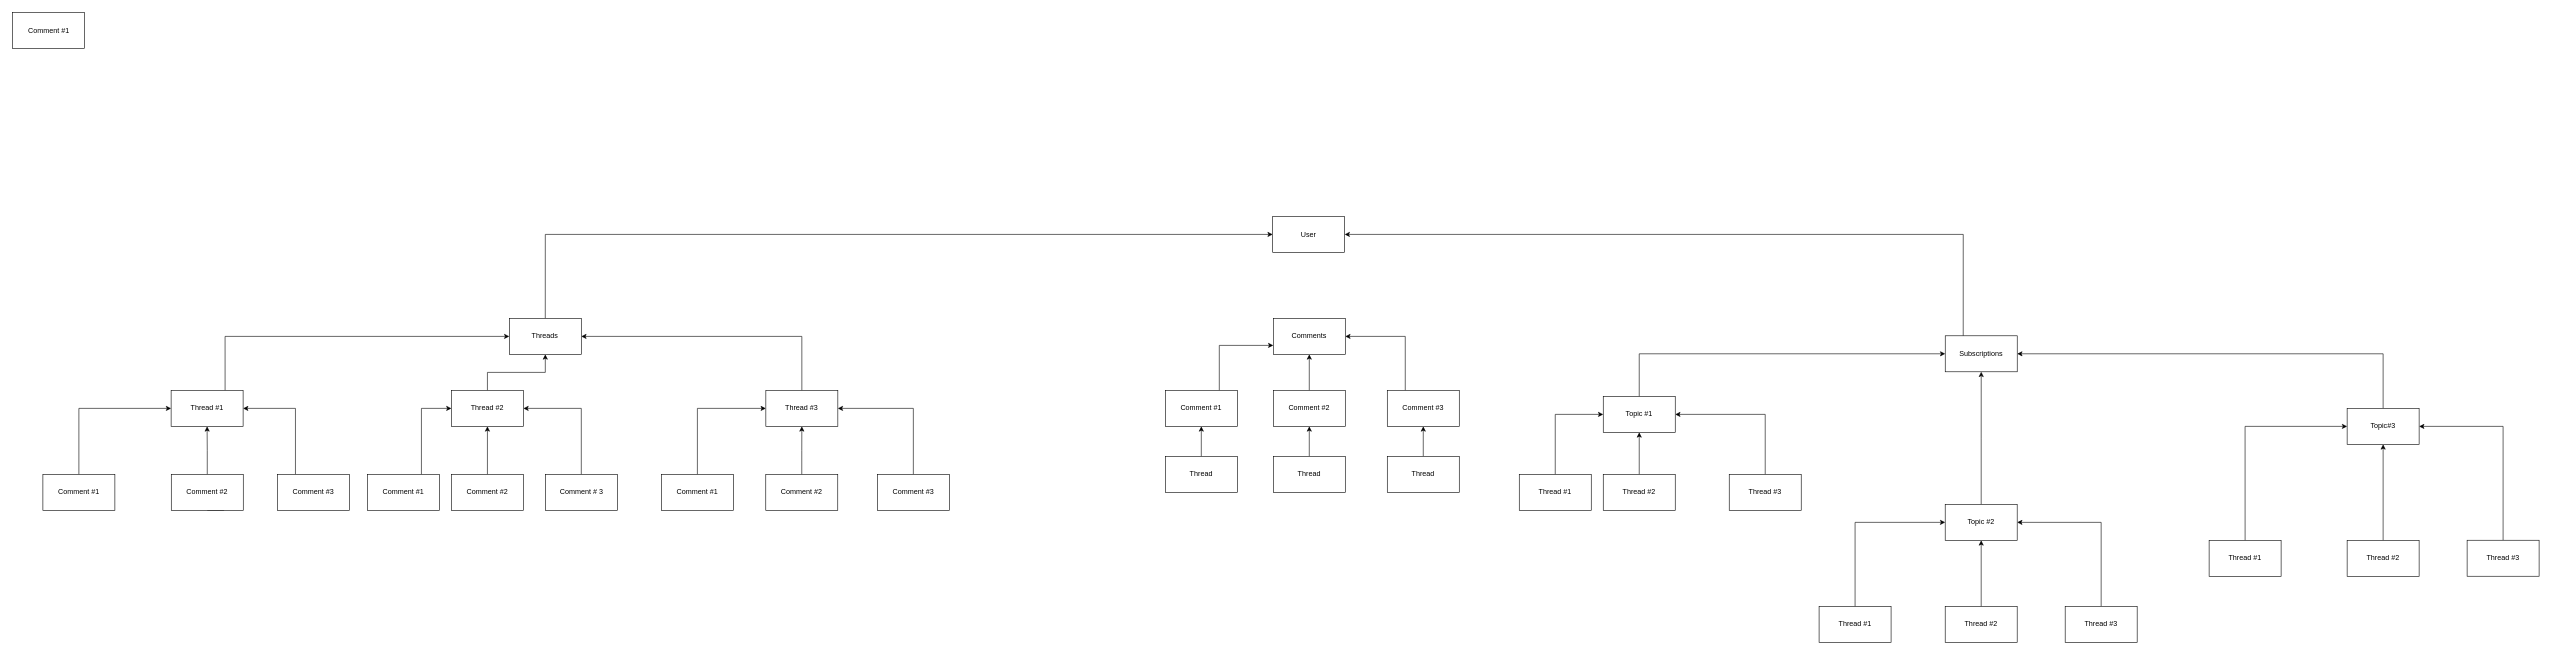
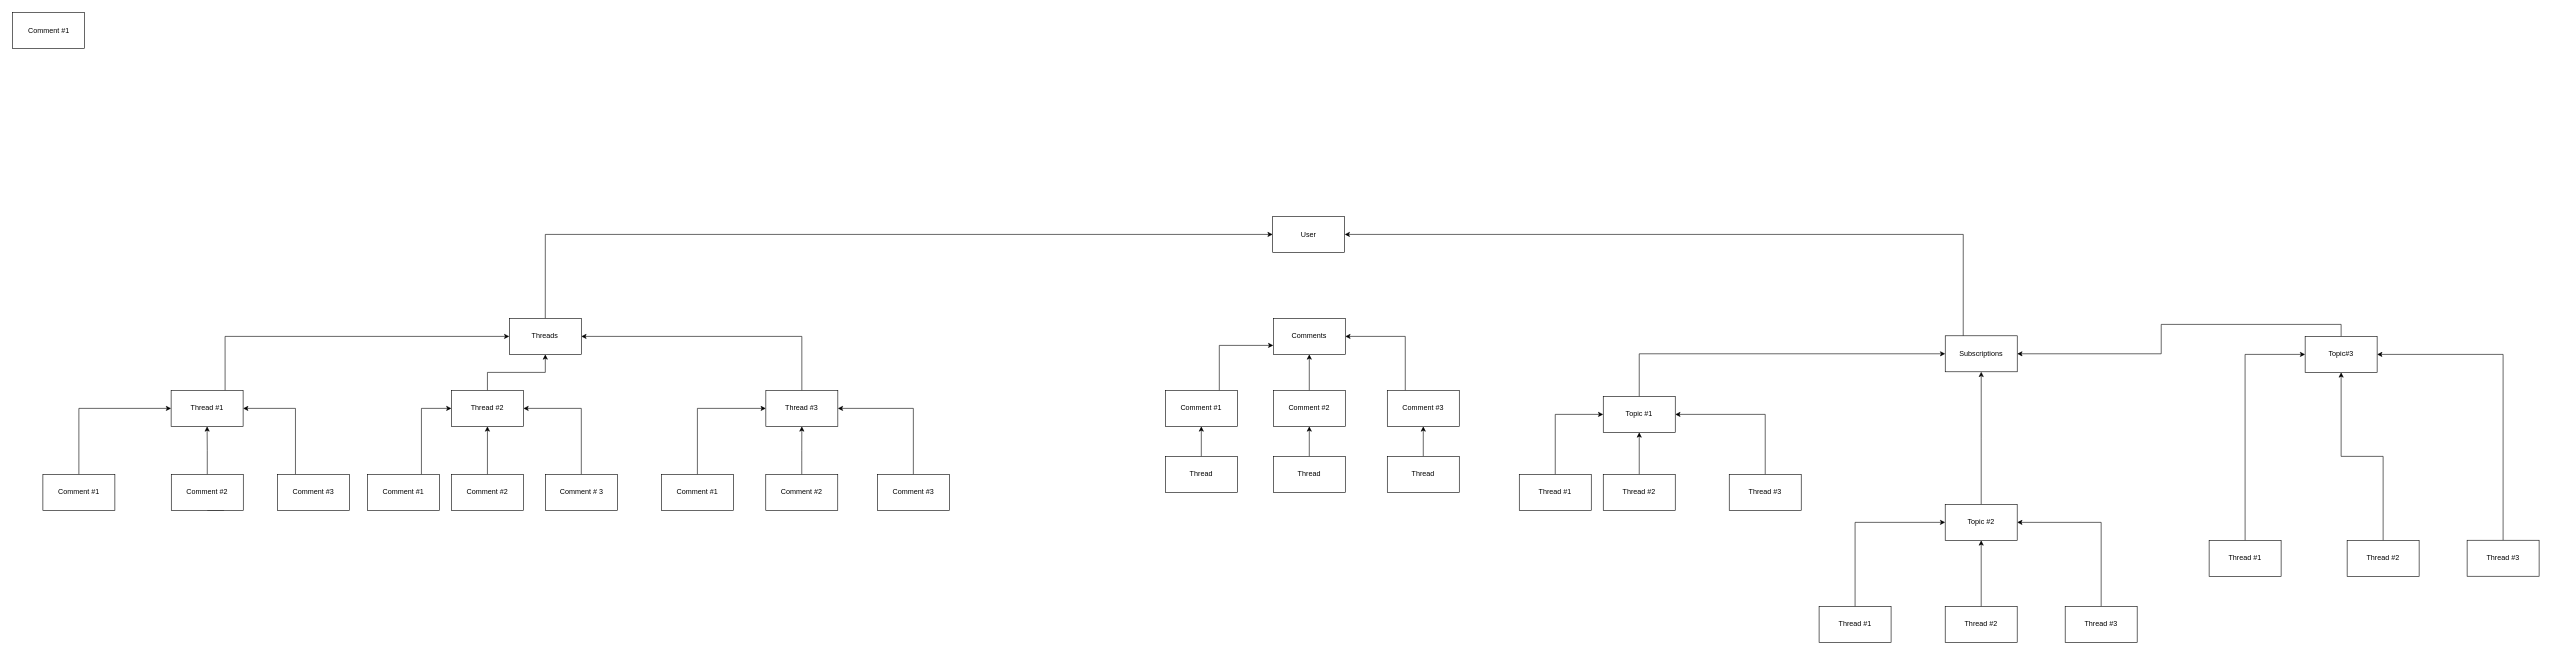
  <mxCell id="0" />
  <mxCell id="1" parent="0" />
  <mxCell id="2" value="Comment #1" style="rounded=0;whiteSpace=wrap;html=1;" parent="1" vertex="1"><mxGeometry x="20.5" y="20" width="120" height="60" as="geometry" /></mxCell>
  <mxCell id="3" value="User" style="rounded=0;whiteSpace=wrap;html=1;" vertex="1" parent="1"><mxGeometry x="2121" y="360" width="120" height="60" as="geometry" /></mxCell>
  <mxCell id="4" style="edgeStyle=orthogonalEdgeStyle;rounded=0;orthogonalLoop=1;jettySize=auto;html=1;exitX=0.25;exitY=0;exitDx=0;exitDy=0;entryX=1;entryY=0.5;entryDx=0;entryDy=0;" edge="1" parent="1" source="5" target="3"><mxGeometry relative="1" as="geometry" /></mxCell>
  <mxCell id="5" value="Subscriptions" style="rounded=0;whiteSpace=wrap;html=1;" vertex="1" parent="1"><mxGeometry x="3242.059" y="559" width="120" height="60" as="geometry" /></mxCell>
  <mxCell id="6" style="edgeStyle=orthogonalEdgeStyle;rounded=0;orthogonalLoop=1;jettySize=auto;html=1;exitX=0.5;exitY=0;exitDx=0;exitDy=0;entryX=0;entryY=0.5;entryDx=0;entryDy=0;" edge="1" parent="1" source="7" target="5"><mxGeometry relative="1" as="geometry" /></mxCell>
  <mxCell id="7" value="Topic #1" style="rounded=0;whiteSpace=wrap;html=1;" vertex="1" parent="1"><mxGeometry x="2672" y="660" width="120" height="60" as="geometry" /></mxCell>
  <mxCell id="8" style="edgeStyle=orthogonalEdgeStyle;rounded=0;orthogonalLoop=1;jettySize=auto;html=1;exitX=0.5;exitY=0;exitDx=0;exitDy=0;entryX=0.5;entryY=1;entryDx=0;entryDy=0;" edge="1" parent="1" source="9" target="5"><mxGeometry relative="1" as="geometry" /></mxCell>
  <mxCell id="9" value="Topic #2" style="rounded=0;whiteSpace=wrap;html=1;" vertex="1" parent="1"><mxGeometry x="3242" y="840" width="120" height="60" as="geometry" /></mxCell>
  <mxCell id="10" style="edgeStyle=orthogonalEdgeStyle;rounded=0;orthogonalLoop=1;jettySize=auto;html=1;exitX=0.5;exitY=0;exitDx=0;exitDy=0;entryX=1;entryY=0.5;entryDx=0;entryDy=0;" edge="1" parent="1" source="11" target="5"><mxGeometry relative="1" as="geometry" /></mxCell>
- <mxCell id="11" value="Topic#3" style="rounded=0;whiteSpace=wrap;html=1;" vertex="1" parent="1"><mxGeometry x="3912" y="680" width="120" height="60" as="geometry" /></mxCell>
+ <mxCell id="11" value="Topic#3" style="rounded=0;whiteSpace=wrap;html=1;" vertex="1" parent="1"><mxGeometry x="3842" y="560" width="120" height="60" as="geometry" /></mxCell>
  <mxCell id="12" value="Comments&lt;br&gt;" style="rounded=0;whiteSpace=wrap;html=1;" vertex="1" parent="1"><mxGeometry x="2122" y="530" width="120" height="60" as="geometry" /></mxCell>
  <mxCell id="13" style="edgeStyle=orthogonalEdgeStyle;rounded=0;orthogonalLoop=1;jettySize=auto;html=1;exitX=0.5;exitY=0;exitDx=0;exitDy=0;entryX=0;entryY=0.5;entryDx=0;entryDy=0;" edge="1" parent="1" source="14" target="3"><mxGeometry relative="1" as="geometry" /></mxCell>
  <mxCell id="14" value="Threads&lt;br&gt;" style="rounded=0;whiteSpace=wrap;html=1;" vertex="1" parent="1"><mxGeometry x="848.471" y="530" width="120" height="60" as="geometry" /></mxCell>
  <mxCell id="15" style="edgeStyle=orthogonalEdgeStyle;rounded=0;orthogonalLoop=1;jettySize=auto;html=1;exitX=0.5;exitY=0;exitDx=0;exitDy=0;entryX=0.5;entryY=1;entryDx=0;entryDy=0;" edge="1" parent="1" source="16" target="18"><mxGeometry relative="1" as="geometry" /></mxCell>
  <mxCell id="16" value="Thread" style="rounded=0;whiteSpace=wrap;html=1;" vertex="1" parent="1"><mxGeometry x="1942" y="760" width="120" height="60" as="geometry" /></mxCell>
  <mxCell id="17" style="edgeStyle=orthogonalEdgeStyle;rounded=0;orthogonalLoop=1;jettySize=auto;html=1;exitX=0.75;exitY=0;exitDx=0;exitDy=0;entryX=0;entryY=0.75;entryDx=0;entryDy=0;" edge="1" parent="1" source="18" target="12"><mxGeometry relative="1" as="geometry" /></mxCell>
  <mxCell id="18" value="Comment #1" style="rounded=0;whiteSpace=wrap;html=1;" vertex="1" parent="1"><mxGeometry x="1942" y="650" width="120" height="60" as="geometry" /></mxCell>
  <mxCell id="19" style="edgeStyle=orthogonalEdgeStyle;rounded=0;orthogonalLoop=1;jettySize=auto;html=1;exitX=0.25;exitY=0;exitDx=0;exitDy=0;entryX=1;entryY=0.5;entryDx=0;entryDy=0;" edge="1" parent="1" source="20" target="12"><mxGeometry relative="1" as="geometry" /></mxCell>
  <mxCell id="20" value="Comment #3" style="rounded=0;whiteSpace=wrap;html=1;" vertex="1" parent="1"><mxGeometry x="2312" y="650" width="120" height="60" as="geometry" /></mxCell>
  <mxCell id="21" style="edgeStyle=orthogonalEdgeStyle;rounded=0;orthogonalLoop=1;jettySize=auto;html=1;exitX=0.5;exitY=0;exitDx=0;exitDy=0;entryX=0.5;entryY=1;entryDx=0;entryDy=0;" edge="1" parent="1" source="22" target="12"><mxGeometry relative="1" as="geometry" /></mxCell>
  <mxCell id="22" value="Comment #2" style="rounded=0;whiteSpace=wrap;html=1;" vertex="1" parent="1"><mxGeometry x="2122" y="650" width="120" height="60" as="geometry" /></mxCell>
  <mxCell id="23" style="edgeStyle=orthogonalEdgeStyle;rounded=0;orthogonalLoop=1;jettySize=auto;html=1;exitX=0.5;exitY=0;exitDx=0;exitDy=0;entryX=0.5;entryY=1;entryDx=0;entryDy=0;" edge="1" parent="1" source="24" target="22"><mxGeometry relative="1" as="geometry" /></mxCell>
  <mxCell id="24" value="Thread&lt;br&gt;" style="rounded=0;whiteSpace=wrap;html=1;" vertex="1" parent="1"><mxGeometry x="2122" y="759.882" width="120" height="60" as="geometry" /></mxCell>
  <mxCell id="25" style="edgeStyle=orthogonalEdgeStyle;rounded=0;orthogonalLoop=1;jettySize=auto;html=1;exitX=0.5;exitY=0;exitDx=0;exitDy=0;entryX=0.5;entryY=1;entryDx=0;entryDy=0;" edge="1" parent="1" source="26" target="20"><mxGeometry relative="1" as="geometry" /></mxCell>
  <mxCell id="26" value="Thread&lt;br&gt;" style="rounded=0;whiteSpace=wrap;html=1;" vertex="1" parent="1"><mxGeometry x="2312" y="760" width="120" height="60" as="geometry" /></mxCell>
  <mxCell id="27" style="edgeStyle=orthogonalEdgeStyle;rounded=0;orthogonalLoop=1;jettySize=auto;html=1;exitX=0.75;exitY=0;exitDx=0;exitDy=0;entryX=0;entryY=0.5;entryDx=0;entryDy=0;" edge="1" parent="1" source="28" target="14"><mxGeometry relative="1" as="geometry" /></mxCell>
  <mxCell id="28" value="Thread #1&lt;br&gt;" style="rounded=0;whiteSpace=wrap;html=1;" vertex="1" parent="1"><mxGeometry x="284.735" y="650" width="120" height="60" as="geometry" /></mxCell>
  <mxCell id="29" style="edgeStyle=orthogonalEdgeStyle;rounded=0;orthogonalLoop=1;jettySize=auto;html=1;exitX=0.5;exitY=0;exitDx=0;exitDy=0;entryX=0.5;entryY=1;entryDx=0;entryDy=0;" edge="1" parent="1" source="30" target="14"><mxGeometry relative="1" as="geometry" /></mxCell>
  <mxCell id="30" value="Thread #2" style="rounded=0;whiteSpace=wrap;html=1;" vertex="1" parent="1"><mxGeometry x="752" y="650" width="120" height="60" as="geometry" /></mxCell>
  <mxCell id="31" style="edgeStyle=orthogonalEdgeStyle;rounded=0;orthogonalLoop=1;jettySize=auto;html=1;exitX=0.5;exitY=0;exitDx=0;exitDy=0;entryX=1;entryY=0.5;entryDx=0;entryDy=0;" edge="1" parent="1" source="32" target="14"><mxGeometry relative="1" as="geometry" /></mxCell>
  <mxCell id="32" value="Thread #3" style="rounded=0;whiteSpace=wrap;html=1;" vertex="1" parent="1"><mxGeometry x="1276.118" y="650" width="120" height="60" as="geometry" /></mxCell>
  <mxCell id="33" style="edgeStyle=orthogonalEdgeStyle;rounded=0;orthogonalLoop=1;jettySize=auto;html=1;exitX=0.5;exitY=0;exitDx=0;exitDy=0;entryX=0;entryY=0.5;entryDx=0;entryDy=0;" edge="1" parent="1" source="34" target="28"><mxGeometry relative="1" as="geometry" /></mxCell>
  <mxCell id="34" value="Comment #1" style="rounded=0;whiteSpace=wrap;html=1;" vertex="1" parent="1"><mxGeometry x="71" y="790" width="120" height="60" as="geometry" /></mxCell>
  <mxCell id="35" style="edgeStyle=orthogonalEdgeStyle;rounded=0;orthogonalLoop=1;jettySize=auto;html=1;exitX=0.5;exitY=1;exitDx=0;exitDy=0;" edge="1" parent="1" source="37"><mxGeometry relative="1" as="geometry"><mxPoint x="372.429" y="840.286" as="targetPoint" /></mxGeometry></mxCell>
  <mxCell id="36" style="edgeStyle=orthogonalEdgeStyle;rounded=0;orthogonalLoop=1;jettySize=auto;html=1;exitX=0.5;exitY=0;exitDx=0;exitDy=0;entryX=0.5;entryY=1;entryDx=0;entryDy=0;" edge="1" parent="1" source="37" target="28"><mxGeometry relative="1" as="geometry" /></mxCell>
  <mxCell id="37" value="Comment #2&lt;br&gt;" style="rounded=0;whiteSpace=wrap;html=1;" vertex="1" parent="1"><mxGeometry x="285" y="790" width="120" height="60" as="geometry" /></mxCell>
  <mxCell id="38" style="edgeStyle=orthogonalEdgeStyle;rounded=0;orthogonalLoop=1;jettySize=auto;html=1;exitX=0.25;exitY=0;exitDx=0;exitDy=0;entryX=1;entryY=0.5;entryDx=0;entryDy=0;" edge="1" parent="1" source="39" target="28"><mxGeometry relative="1" as="geometry" /></mxCell>
  <mxCell id="39" value="Comment #3&lt;br&gt;" style="rounded=0;whiteSpace=wrap;html=1;" vertex="1" parent="1"><mxGeometry x="462" y="790" width="120" height="60" as="geometry" /></mxCell>
  <mxCell id="40" style="edgeStyle=orthogonalEdgeStyle;rounded=0;orthogonalLoop=1;jettySize=auto;html=1;exitX=0.5;exitY=0;exitDx=0;exitDy=0;entryX=0;entryY=0.5;entryDx=0;entryDy=0;" edge="1" parent="1" source="41" target="9"><mxGeometry relative="1" as="geometry" /></mxCell>
  <mxCell id="41" value="Thread #1&lt;br&gt;" style="rounded=0;whiteSpace=wrap;html=1;" vertex="1" parent="1"><mxGeometry x="3031.794" y="1010.147" width="120" height="60" as="geometry" /></mxCell>
  <mxCell id="42" style="edgeStyle=orthogonalEdgeStyle;rounded=0;orthogonalLoop=1;jettySize=auto;html=1;exitX=0.5;exitY=0;exitDx=0;exitDy=0;" edge="1" parent="1" source="43" target="7"><mxGeometry relative="1" as="geometry" /></mxCell>
  <mxCell id="43" value="Thread #2&lt;br&gt;" style="rounded=0;whiteSpace=wrap;html=1;" vertex="1" parent="1"><mxGeometry x="2672" y="790" width="120" height="60" as="geometry" /></mxCell>
  <mxCell id="44" style="edgeStyle=orthogonalEdgeStyle;rounded=0;orthogonalLoop=1;jettySize=auto;html=1;exitX=0.5;exitY=0;exitDx=0;exitDy=0;entryX=1;entryY=0.5;entryDx=0;entryDy=0;" edge="1" parent="1" source="45" target="7"><mxGeometry relative="1" as="geometry" /></mxCell>
  <mxCell id="45" value="Thread #3&lt;br&gt;" style="rounded=0;whiteSpace=wrap;html=1;" vertex="1" parent="1"><mxGeometry x="2882" y="790" width="120" height="60" as="geometry" /></mxCell>
  <mxCell id="46" style="edgeStyle=orthogonalEdgeStyle;rounded=0;orthogonalLoop=1;jettySize=auto;html=1;exitX=0.5;exitY=0;exitDx=0;exitDy=0;entryX=0;entryY=0.5;entryDx=0;entryDy=0;" edge="1" parent="1" source="47" target="7"><mxGeometry relative="1" as="geometry" /></mxCell>
  <mxCell id="47" value="Thread #1" style="rounded=0;whiteSpace=wrap;html=1;" vertex="1" parent="1"><mxGeometry x="2532" y="790" width="120" height="60" as="geometry" /></mxCell>
  <mxCell id="48" style="edgeStyle=orthogonalEdgeStyle;rounded=0;orthogonalLoop=1;jettySize=auto;html=1;exitX=0.5;exitY=0;exitDx=0;exitDy=0;entryX=0.5;entryY=1;entryDx=0;entryDy=0;" edge="1" parent="1" source="49" target="9"><mxGeometry relative="1" as="geometry" /></mxCell>
  <mxCell id="49" value="Thread #2" style="rounded=0;whiteSpace=wrap;html=1;" vertex="1" parent="1"><mxGeometry x="3242" y="1010.147" width="120" height="60" as="geometry" /></mxCell>
  <mxCell id="50" style="edgeStyle=orthogonalEdgeStyle;rounded=0;orthogonalLoop=1;jettySize=auto;html=1;exitX=0.5;exitY=0;exitDx=0;exitDy=0;entryX=1;entryY=0.5;entryDx=0;entryDy=0;" edge="1" parent="1" source="51" target="9"><mxGeometry relative="1" as="geometry" /></mxCell>
  <mxCell id="51" value="Thread #3" style="rounded=0;whiteSpace=wrap;html=1;" vertex="1" parent="1"><mxGeometry x="3442" y="1009.941" width="120" height="60" as="geometry" /></mxCell>
  <mxCell id="52" style="edgeStyle=orthogonalEdgeStyle;rounded=0;orthogonalLoop=1;jettySize=auto;html=1;exitX=0.5;exitY=0;exitDx=0;exitDy=0;entryX=0;entryY=0.5;entryDx=0;entryDy=0;" edge="1" parent="1" source="53" target="11"><mxGeometry relative="1" as="geometry" /></mxCell>
  <mxCell id="53" value="Thread #1" style="rounded=0;whiteSpace=wrap;html=1;" vertex="1" parent="1"><mxGeometry x="3681.941" y="900" width="120" height="60" as="geometry" /></mxCell>
  <mxCell id="54" style="edgeStyle=orthogonalEdgeStyle;rounded=0;orthogonalLoop=1;jettySize=auto;html=1;exitX=0.5;exitY=0;exitDx=0;exitDy=0;entryX=0.5;entryY=1;entryDx=0;entryDy=0;" edge="1" parent="1" source="55" target="11"><mxGeometry relative="1" as="geometry" /></mxCell>
  <mxCell id="55" value="Thread #2" style="rounded=0;whiteSpace=wrap;html=1;" vertex="1" parent="1"><mxGeometry x="3912" y="899.971" width="120" height="60" as="geometry" /></mxCell>
  <mxCell id="56" style="edgeStyle=orthogonalEdgeStyle;rounded=0;orthogonalLoop=1;jettySize=auto;html=1;exitX=0.5;exitY=0;exitDx=0;exitDy=0;entryX=1;entryY=0.5;entryDx=0;entryDy=0;" edge="1" parent="1" source="57" target="11"><mxGeometry relative="1" as="geometry" /></mxCell>
  <mxCell id="57" value="Thread #3" style="rounded=0;whiteSpace=wrap;html=1;" vertex="1" parent="1"><mxGeometry x="4112" y="899.794" width="120" height="60" as="geometry" /></mxCell>
  <mxCell id="58" style="edgeStyle=orthogonalEdgeStyle;rounded=0;orthogonalLoop=1;jettySize=auto;html=1;exitX=0.75;exitY=0;exitDx=0;exitDy=0;entryX=0;entryY=0.5;entryDx=0;entryDy=0;" edge="1" parent="1" source="59" target="30"><mxGeometry relative="1" as="geometry" /></mxCell>
  <mxCell id="59" value="Comment #1" style="rounded=0;whiteSpace=wrap;html=1;" vertex="1" parent="1"><mxGeometry x="612" y="790" width="120" height="60" as="geometry" /></mxCell>
  <mxCell id="60" style="edgeStyle=orthogonalEdgeStyle;rounded=0;orthogonalLoop=1;jettySize=auto;html=1;exitX=0.5;exitY=0;exitDx=0;exitDy=0;" edge="1" parent="1" source="61" target="30"><mxGeometry relative="1" as="geometry" /></mxCell>
  <mxCell id="61" value="Comment #2&lt;br&gt;" style="rounded=0;whiteSpace=wrap;html=1;" vertex="1" parent="1"><mxGeometry x="752" y="790" width="120" height="60" as="geometry" /></mxCell>
  <mxCell id="62" style="edgeStyle=orthogonalEdgeStyle;rounded=0;orthogonalLoop=1;jettySize=auto;html=1;exitX=0.5;exitY=0;exitDx=0;exitDy=0;entryX=1;entryY=0.5;entryDx=0;entryDy=0;" edge="1" parent="1" source="63" target="30"><mxGeometry relative="1" as="geometry" /></mxCell>
  <mxCell id="63" value="Comment # 3" style="rounded=0;whiteSpace=wrap;html=1;" vertex="1" parent="1"><mxGeometry x="908.5" y="790" width="120" height="60" as="geometry" /></mxCell>
  <mxCell id="64" style="edgeStyle=orthogonalEdgeStyle;rounded=0;orthogonalLoop=1;jettySize=auto;html=1;exitX=0.5;exitY=0;exitDx=0;exitDy=0;" edge="1" parent="1" source="65" target="32"><mxGeometry relative="1" as="geometry" /></mxCell>
  <mxCell id="65" value="Comment #2" style="rounded=0;whiteSpace=wrap;html=1;" vertex="1" parent="1"><mxGeometry x="1276" y="790" width="120" height="60" as="geometry" /></mxCell>
  <mxCell id="66" style="edgeStyle=orthogonalEdgeStyle;rounded=0;orthogonalLoop=1;jettySize=auto;html=1;exitX=0.5;exitY=0;exitDx=0;exitDy=0;entryX=0;entryY=0.5;entryDx=0;entryDy=0;" edge="1" parent="1" source="67" target="32"><mxGeometry relative="1" as="geometry" /></mxCell>
  <mxCell id="67" value="Comment #1" style="rounded=0;whiteSpace=wrap;html=1;" vertex="1" parent="1"><mxGeometry x="1102" y="790" width="120" height="60" as="geometry" /></mxCell>
  <mxCell id="68" style="edgeStyle=orthogonalEdgeStyle;rounded=0;orthogonalLoop=1;jettySize=auto;html=1;exitX=0.5;exitY=0;exitDx=0;exitDy=0;entryX=1;entryY=0.5;entryDx=0;entryDy=0;" edge="1" parent="1" source="69" target="32"><mxGeometry relative="1" as="geometry" /></mxCell>
  <mxCell id="69" value="Comment #3" style="rounded=0;whiteSpace=wrap;html=1;" vertex="1" parent="1"><mxGeometry x="1462" y="790" width="120" height="60" as="geometry" /></mxCell>
